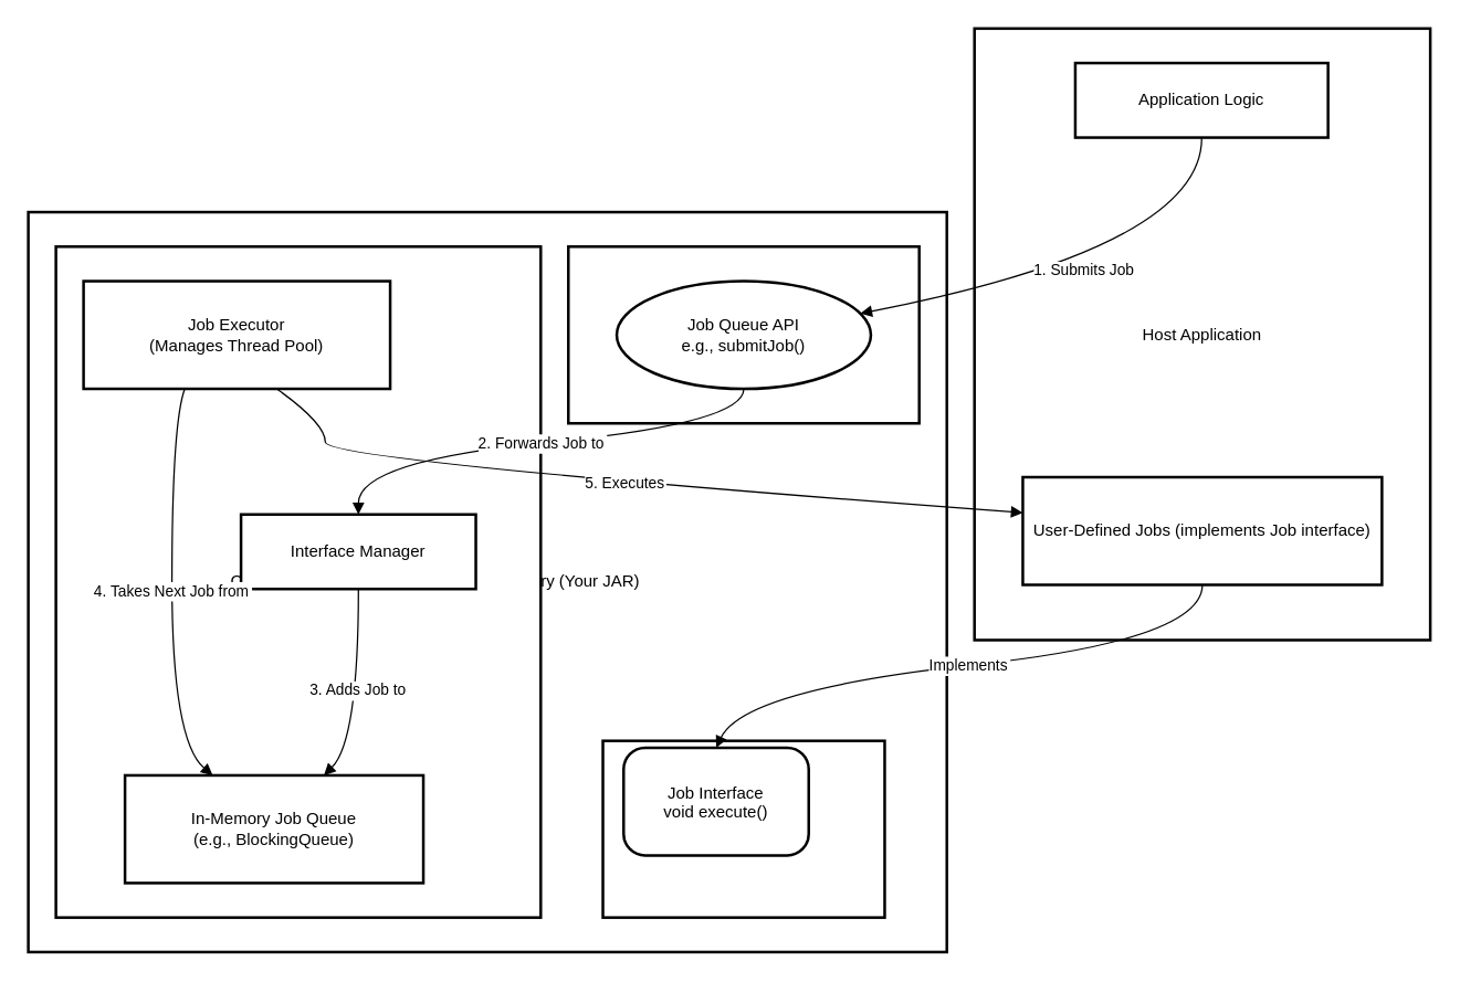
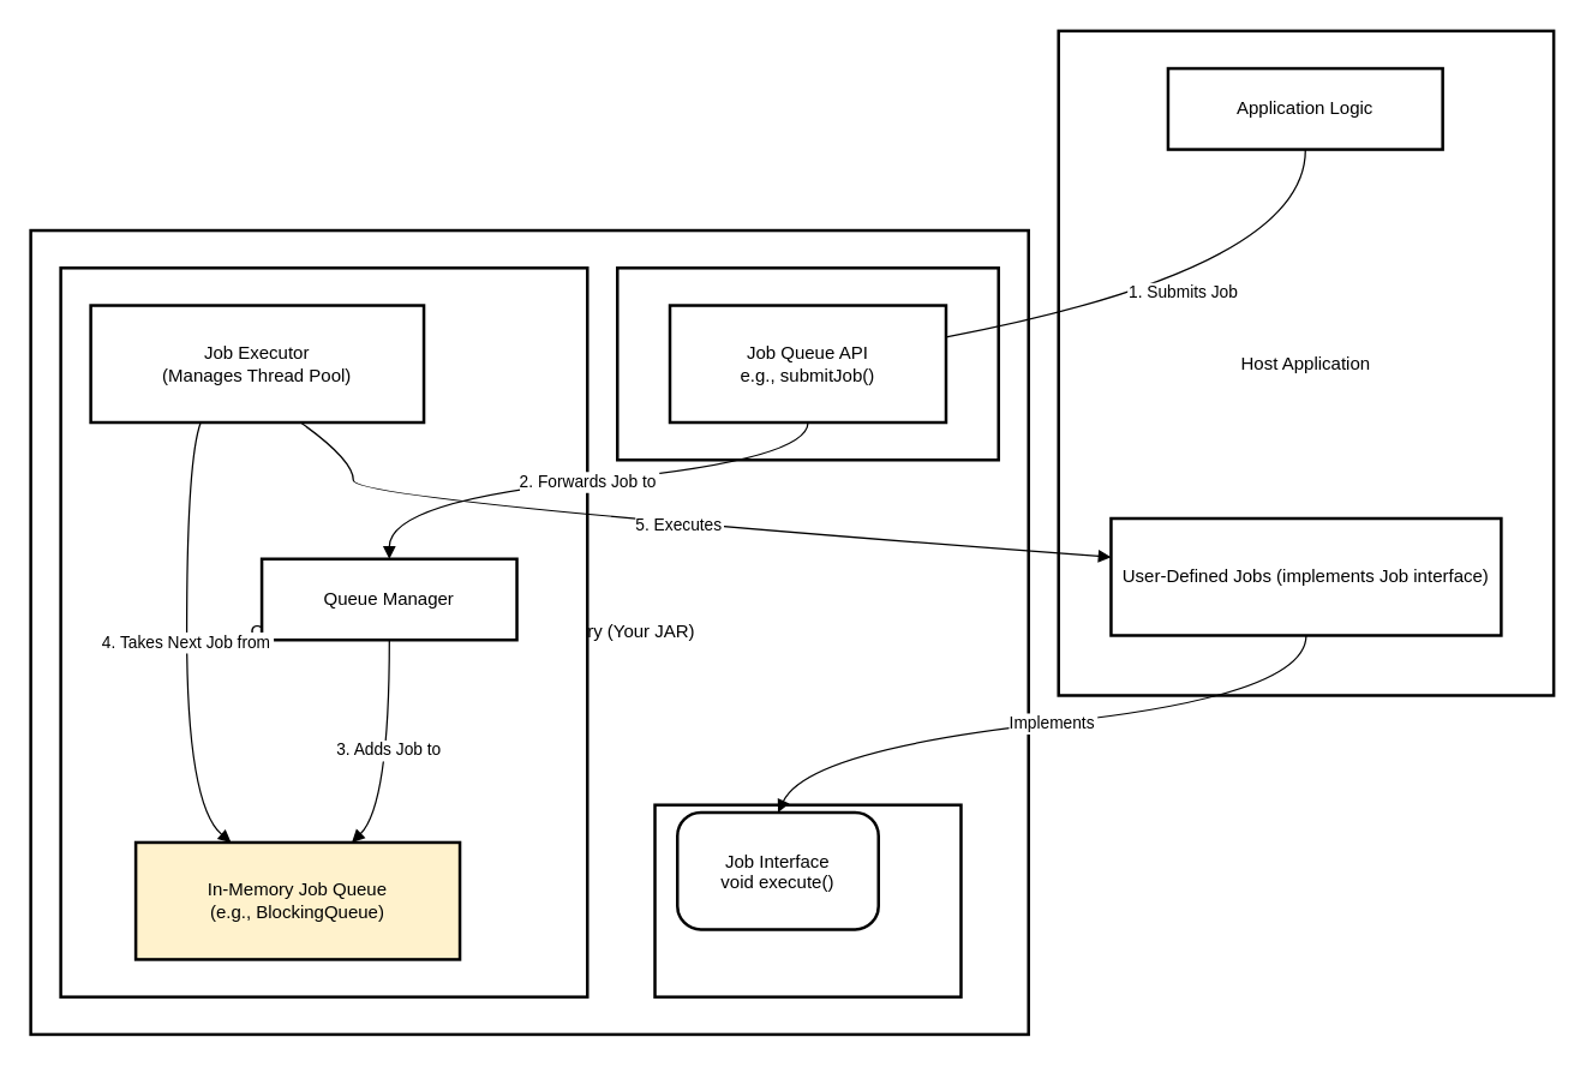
  <mxCell id="0" />
  <mxCell id="1" parent="0" />
  <mxCell id="2" value="In-Memory Job Queue Library (Your JAR)" style="whiteSpace=wrap;strokeWidth=2;" vertex="1" parent="1"><mxGeometry x="20" y="153" width="665" height="536" as="geometry" /></mxCell>
  <mxCell id="3" value="Library Contracts" style="whiteSpace=wrap;strokeWidth=2;" vertex="1" parent="1"><mxGeometry x="436" y="536" width="204" height="128" as="geometry" /></mxCell>
  <mxCell id="4" value="Core Components" style="whiteSpace=wrap;strokeWidth=2;" vertex="1" parent="1"><mxGeometry x="40" y="178" width="351" height="486" as="geometry" /></mxCell>
  <mxCell id="5" value="Public API" style="whiteSpace=wrap;strokeWidth=2;" vertex="1" parent="1"><mxGeometry x="411" y="178" width="254" height="128" as="geometry" /></mxCell>
  <mxCell id="6" value="Host Application" style="whiteSpace=wrap;strokeWidth=2;" vertex="1" parent="1"><mxGeometry x="705" y="20" width="330" height="443" as="geometry" /></mxCell>
  <mxCell id="7" value="Application Logic" style="whiteSpace=wrap;strokeWidth=2;" vertex="1" parent="1"><mxGeometry x="778" y="45" width="183" height="54" as="geometry" /></mxCell>
  <mxCell id="8" value="User-Defined Jobs (implements Job interface)" style="whiteSpace=wrap;strokeWidth=2;" vertex="1" parent="1"><mxGeometry x="740" y="345" width="260" height="78" as="geometry" /></mxCell>
- <mxCell id="9" value="Job Queue API &#10; e.g., submitJob()" style="ellipse;whiteSpace=wrap;strokeWidth=2;" vertex="1" parent="1"><mxGeometry x="446" y="203" width="184" height="78" as="geometry" /></mxCell>
- <mxCell id="10" value="Interface Manager" style="whiteSpace=wrap;strokeWidth=2;" vertex="1" parent="1"><mxGeometry x="174" y="372" width="170" height="54" as="geometry" /></mxCell>
- <mxCell id="11" value="In-Memory Job Queue &#10; (e.g., BlockingQueue)" style="whiteSpace=wrap;strokeWidth=2;" vertex="1" parent="1"><mxGeometry x="90" y="561" width="216" height="78" as="geometry" /></mxCell>
+ <mxCell id="9" value="Job Queue API &#10; e.g., submitJob()" style="whiteSpace=wrap;strokeWidth=2;" vertex="1" parent="1"><mxGeometry x="446" y="203" width="184" height="78" as="geometry" /></mxCell>
+ <mxCell id="10" value="Queue Manager" style="whiteSpace=wrap;strokeWidth=2;" vertex="1" parent="1"><mxGeometry x="174" y="372" width="170" height="54" as="geometry" /></mxCell>
+ <mxCell id="11" value="In-Memory Job Queue &#10; (e.g., BlockingQueue)" style="whiteSpace=wrap;strokeWidth=2;fillColor=#fff2cc;" vertex="1" parent="1"><mxGeometry x="90" y="561" width="216" height="78" as="geometry" /></mxCell>
  <mxCell id="12" value="Job Executor &#10; (Manages Thread Pool)" style="whiteSpace=wrap;strokeWidth=2;" vertex="1" parent="1"><mxGeometry x="60" y="203" width="222" height="78" as="geometry" /></mxCell>
  <mxCell id="13" value="Job Interface &#10; void execute()" style="rounded=1;arcSize=20;strokeWidth=2" vertex="1" parent="1"><mxGeometry x="451" y="541" width="134" height="78" as="geometry" /></mxCell>
- <mxCell id="14" value="1. Submits Job" style="curved=1;startArrow=none;endArrow=block;exitX=0.5;exitY=1;entryX=1;entryY=0.27;rounded=0;" edge="1" parent="1" source="7" target="9"><mxGeometry relative="1" as="geometry"><Array as="points"><mxPoint x="870" y="178" /></Array></mxGeometry></mxCell>
+ <mxCell id="14" value="1. Submits Job" style="curved=1;startArrow=none;endArrow=none;exitX=0.5;exitY=1;entryX=1;entryY=0.27;rounded=0;" edge="1" parent="1" source="7" target="9"><mxGeometry relative="1" as="geometry"><Array as="points"><mxPoint x="870" y="178" /></Array></mxGeometry></mxCell>
  <mxCell id="15" value="Implements" style="curved=1;startArrow=none;endArrow=block;exitX=0.5;exitY=1;entryX=0.5;entryY=-0.01;rounded=0;" edge="1" parent="1" source="8" target="13"><mxGeometry relative="1" as="geometry"><Array as="points"><mxPoint x="870" y="463" /><mxPoint x="538" y="499" /></Array></mxGeometry></mxCell>
  <mxCell id="16" value="2. Forwards Job to" style="curved=1;startArrow=none;endArrow=block;exitX=0.5;exitY=1;entryX=0.5;entryY=0;rounded=0;" edge="1" parent="1" source="9" target="10"><mxGeometry relative="1" as="geometry"><Array as="points"><mxPoint x="538" y="306" /><mxPoint x="259" y="333" /></Array></mxGeometry></mxCell>
  <mxCell id="17" value="3. Adds Job to" style="curved=1;startArrow=none;endArrow=block;exitX=0.5;exitY=1;entryX=0.67;entryY=-0.01;rounded=0;" edge="1" parent="1" source="10" target="11"><mxGeometry relative="1" as="geometry"><Array as="points"><mxPoint x="259" y="536" /></Array></mxGeometry></mxCell>
  <mxCell id="18" value="4. Takes Next Job from" style="curved=1;startArrow=none;endArrow=block;exitX=0.33;exitY=1;entryX=0.29;entryY=-0.01;rounded=0;" edge="1" parent="1" source="12" target="11"><mxGeometry relative="1" as="geometry"><Array as="points"><mxPoint x="124" y="306" /><mxPoint x="124" y="536" /></Array></mxGeometry></mxCell>
  <mxCell id="19" value="5. Executes" style="curved=1;startArrow=none;endArrow=block;exitX=0.63;exitY=1;entryX=0;entryY=0.33;rounded=0;" edge="1" parent="1" source="12" target="8"><mxGeometry relative="1" as="geometry"><Array as="points"><mxPoint x="235" y="306" /><mxPoint x="235" y="333" /></Array></mxGeometry></mxCell>
